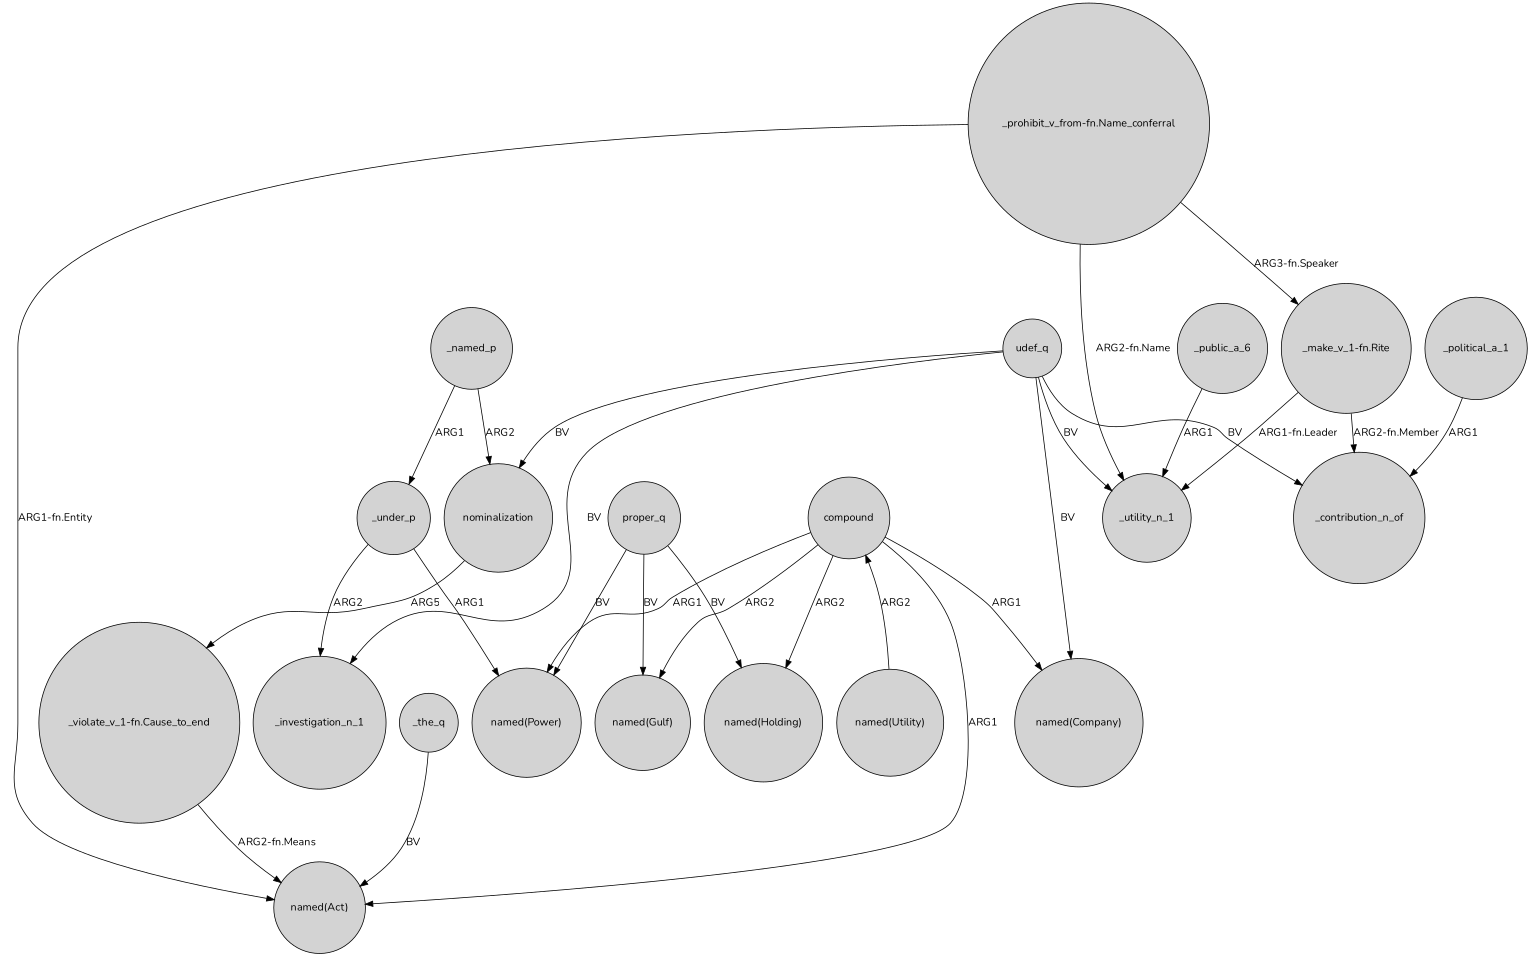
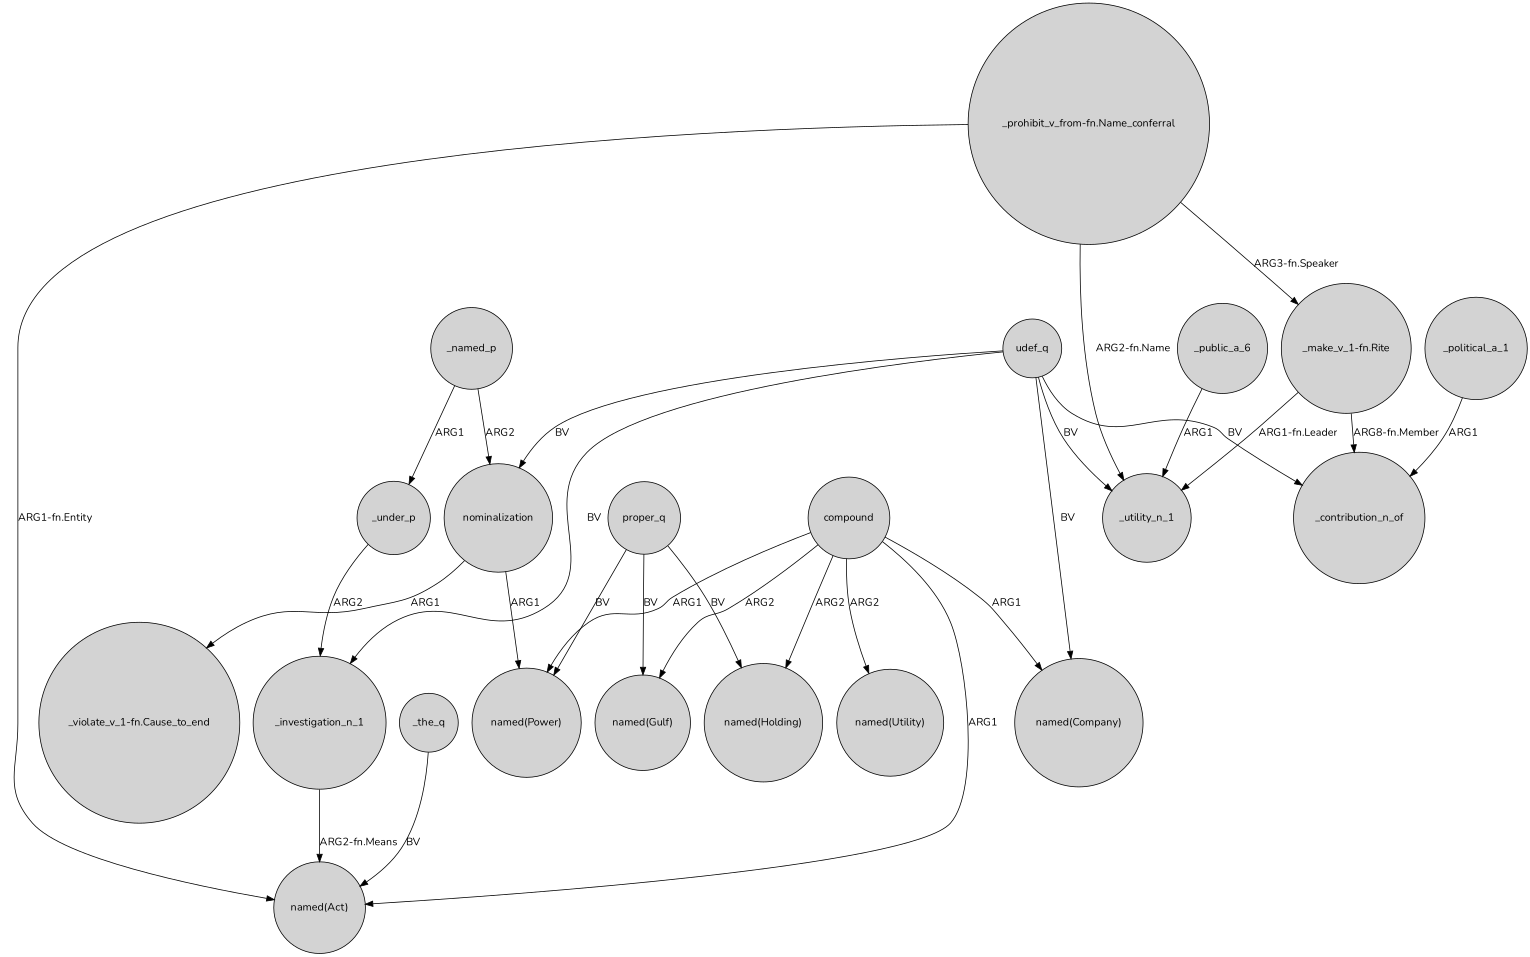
  digraph {
    fontname=Nunito
    node [fontname=Nunito shape=circle style=filled]
    edge [fontname=Nunito]
    proper_q
    "named(Power)"
    "named(Gulf)"
    "named(Holding)"
    _under_p
    _investigation_n_1
    n7 [label=_public_a_6]
    _utility_n_1
    udef_q
    "named(Company)"
    nominalization
    _contribution_n_of
    "_violate_v_1-fn.Cause_to_end"
    _the_q
    "named(Act)"
    compound
    "named(Utility)"
    "_make_v_1-fn.Rite"
    "_prohibit_v_from-fn.Name_conferral"
    n20 [label=_named_p]
    _political_a_1
    proper_q -> "named(Power)" [label=BV]
    proper_q -> "named(Gulf)" [label=BV]
    proper_q -> "named(Holding)" [label=BV]
-   _under_p -> "named(Power)" [label=ARG1]
+   nominalization -> "named(Power)" [label=ARG1]
    _under_p -> _investigation_n_1 [label=ARG2]
    n7 -> _utility_n_1 [label=ARG1]
    udef_q -> _investigation_n_1 [label=BV]
    udef_q -> _utility_n_1 [label=BV]
    udef_q -> "named(Company)" [label=BV]
    udef_q -> nominalization [label=BV]
    udef_q -> _contribution_n_of [label=BV]
-   nominalization -> "_violate_v_1-fn.Cause_to_end" [label=ARG5]
-   "_violate_v_1-fn.Cause_to_end" -> "named(Act)" [label="ARG2-fn.Means"]
+   nominalization -> "_violate_v_1-fn.Cause_to_end" [label=ARG1]
+   _investigation_n_1 -> "named(Act)" [label="ARG2-fn.Means"]
    _the_q -> "named(Act)" [label=BV]
    compound -> "named(Power)" [label=ARG1]
    compound -> "named(Gulf)" [label=ARG2]
    compound -> "named(Holding)" [label=ARG2]
    compound -> "named(Company)" [label=ARG1]
    compound -> "named(Act)" [label=ARG1]
-   "named(Utility)" -> compound [label=ARG2]
+   compound -> "named(Utility)" [label=ARG2]
    "_make_v_1-fn.Rite" -> _utility_n_1 [label="ARG1-fn.Leader"]
-   "_make_v_1-fn.Rite" -> _contribution_n_of [label="ARG2-fn.Member"]
+   "_make_v_1-fn.Rite" -> _contribution_n_of [label="ARG8-fn.Member"]
    "_prohibit_v_from-fn.Name_conferral" -> _utility_n_1 [label="ARG2-fn.Name"]
    "_prohibit_v_from-fn.Name_conferral" -> "named(Act)" [label="ARG1-fn.Entity"]
    "_prohibit_v_from-fn.Name_conferral" -> "_make_v_1-fn.Rite" [label="ARG3-fn.Speaker"]
    n20 -> _under_p [label=ARG1]
    n20 -> nominalization [label=ARG2]
    _political_a_1 -> _contribution_n_of [label=ARG1]
  }
